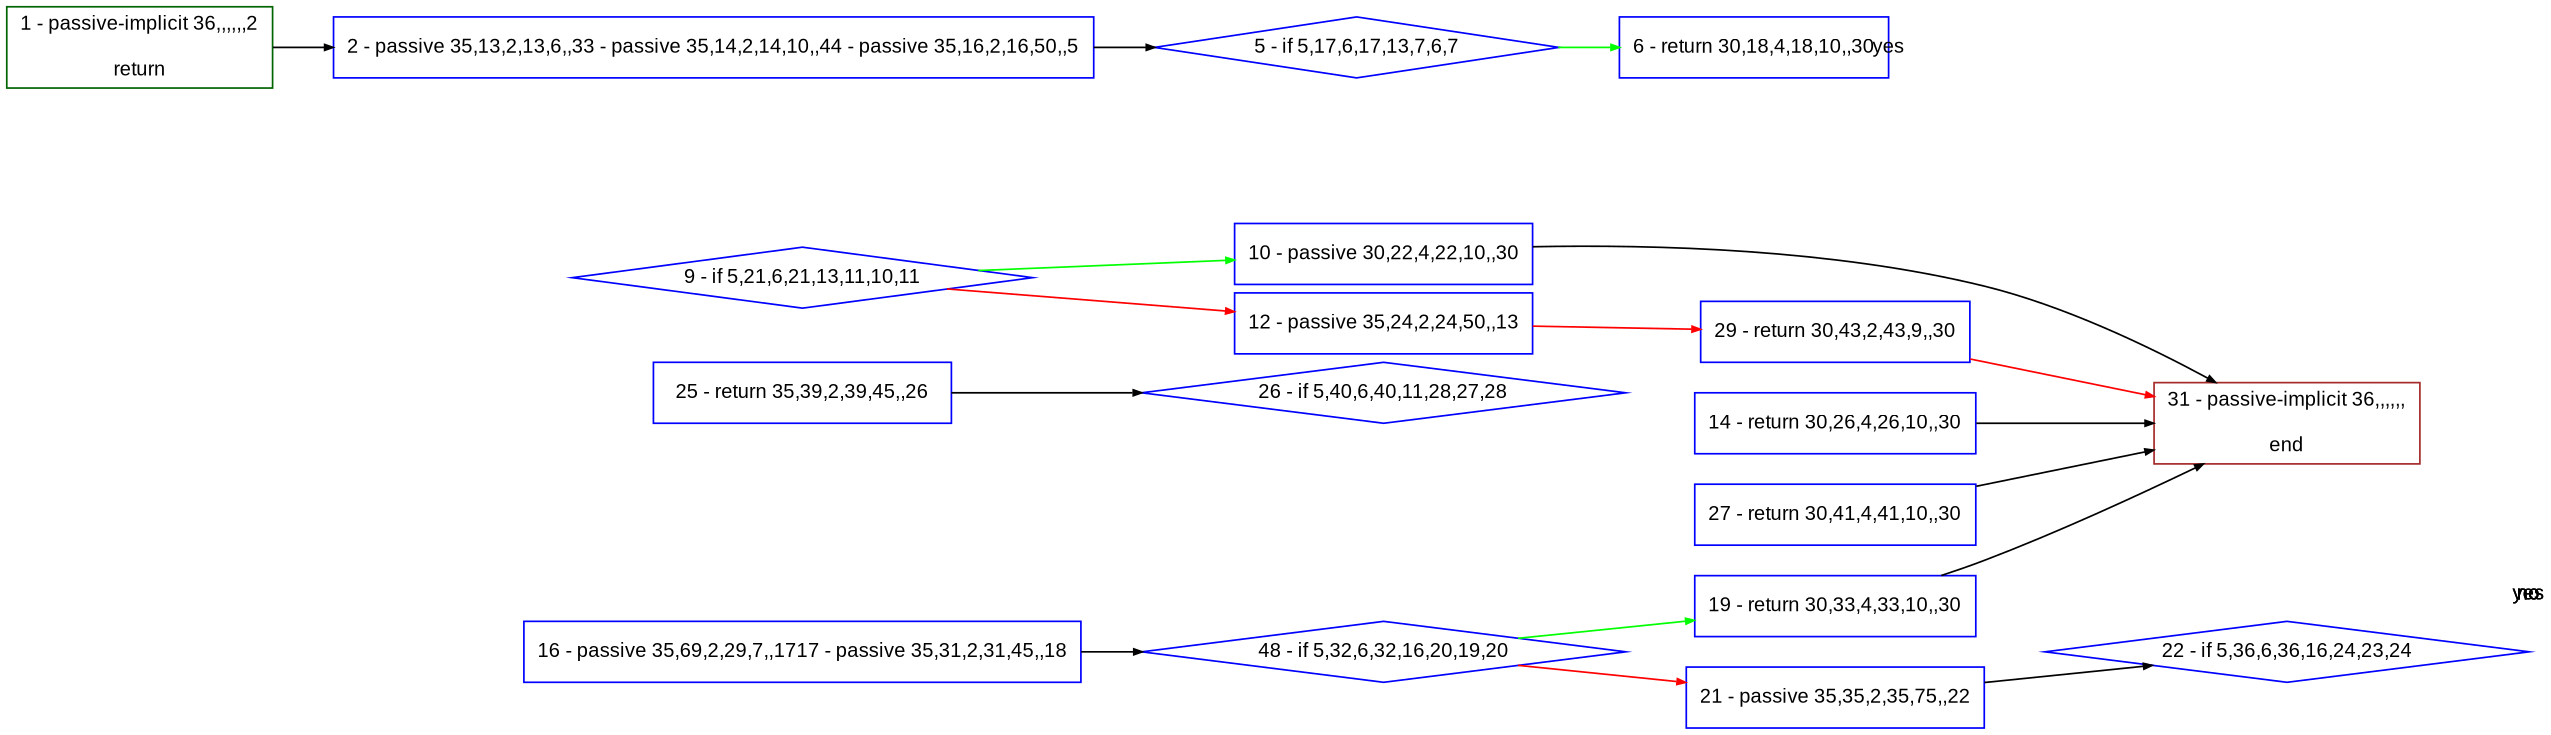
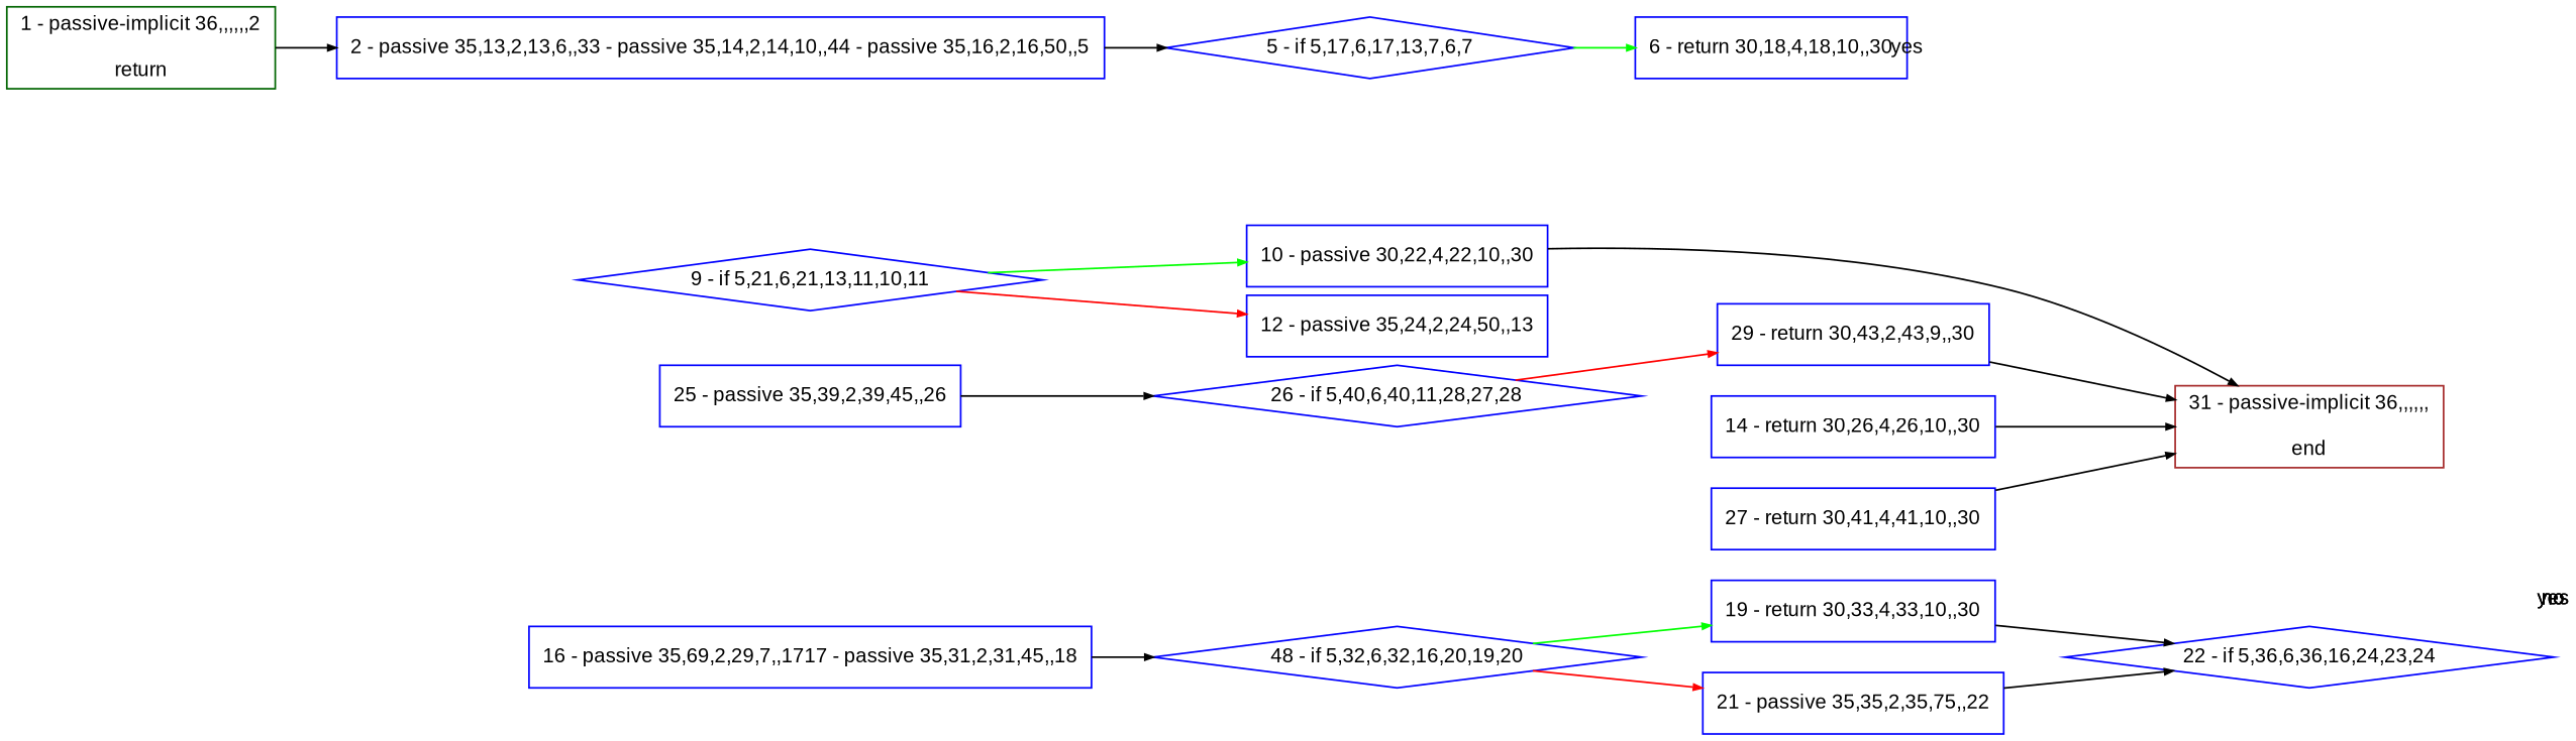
  digraph {
    bgcolor=white
    compound=true
    fillcolor="#FFFFCC"
    fontname=Arial
    fontsize=12
    pack=true
    packmode=clust
    rankdir=LR
    style="rounded,filled"
    node [color="#0000ff" compound=true fillcolor="#ffffff" fixedsize=false fontname=Arial fontsize=12 node_initialized=no shape=box style=filled]
    edge [arrowhead=normal arrowsize=0.5 arrowtail=none color="#000000" compound=true dir=forward fontcolor=black fontname=Arial fontsize=12]
    n1 [label="2 - passive 35,13,2,13,6,,33 - passive 35,14,2,14,10,,44 - passive 35,16,2,16,50,,5"]
    n2 [label="5 - if 5,17,6,17,13,7,6,7" shape=diamond]
    n3 [label="6 - return 30,18,4,18,10,,30"]
    n4 [color="#006400" label="1 - passive-implicit 36,,,,,,2\n\nreturn"]
    n5 [color="#a52a2a" label="31 - passive-implicit 36,,,,,,\n\nend"]
    n6 [label="9 - if 5,21,6,21,13,11,10,11" shape=diamond]
    n7 [label="10 - passive 30,22,4,22,10,,30"]
    n8 [label="12 - passive 35,24,2,24,50,,13"]
    n9 [label="14 - return 30,26,4,26,10,,30"]
    n10 [label="16 - passive 35,69,2,29,7,,1717 - passive 35,31,2,31,45,,18"]
    n11 [label="48 - if 5,32,6,32,16,20,19,20" shape=diamond]
    n12 [label="19 - return 30,33,4,33,10,,30"]
    n13 [label="21 - passive 35,35,2,35,75,,22"]
    n14 [label="22 - if 5,36,6,36,16,24,23,24" shape=diamond]
-   n15 [label="25 - return 35,39,2,39,45,,26"]
+   n15 [label="25 - passive 35,39,2,39,45,,26"]
    n16 [label="26 - if 5,40,6,40,11,28,27,28" shape=diamond]
    n17 [label="29 - return 30,43,2,43,9,,30"]
    n18 [label="27 - return 30,41,4,41,10,,30"]
    n1 -> n2
    n2 -> n3 [color="#00ff00" label=yes]
    n4 -> n1
    n6 -> n7 [color="#00ff00" label=yes]
    n6 -> n8 [color="#ff0000" label=no]
    n7 -> n5
    n9 -> n5
    n10 -> n11
    n11 -> n12 [color="#00ff00" label=yes]
    n11 -> n13 [color="#ff0000" label=no]
-   n12 -> n5
+   n12 -> n14
    n13 -> n14
    n15 -> n16
-   n8 -> n17 [color="#ff0000" label=no]
-   n17 -> n5 [color="#ff0000"]
+   n16 -> n17 [color="#ff0000" label=no]
+   n17 -> n5
    n18 -> n5
  }
